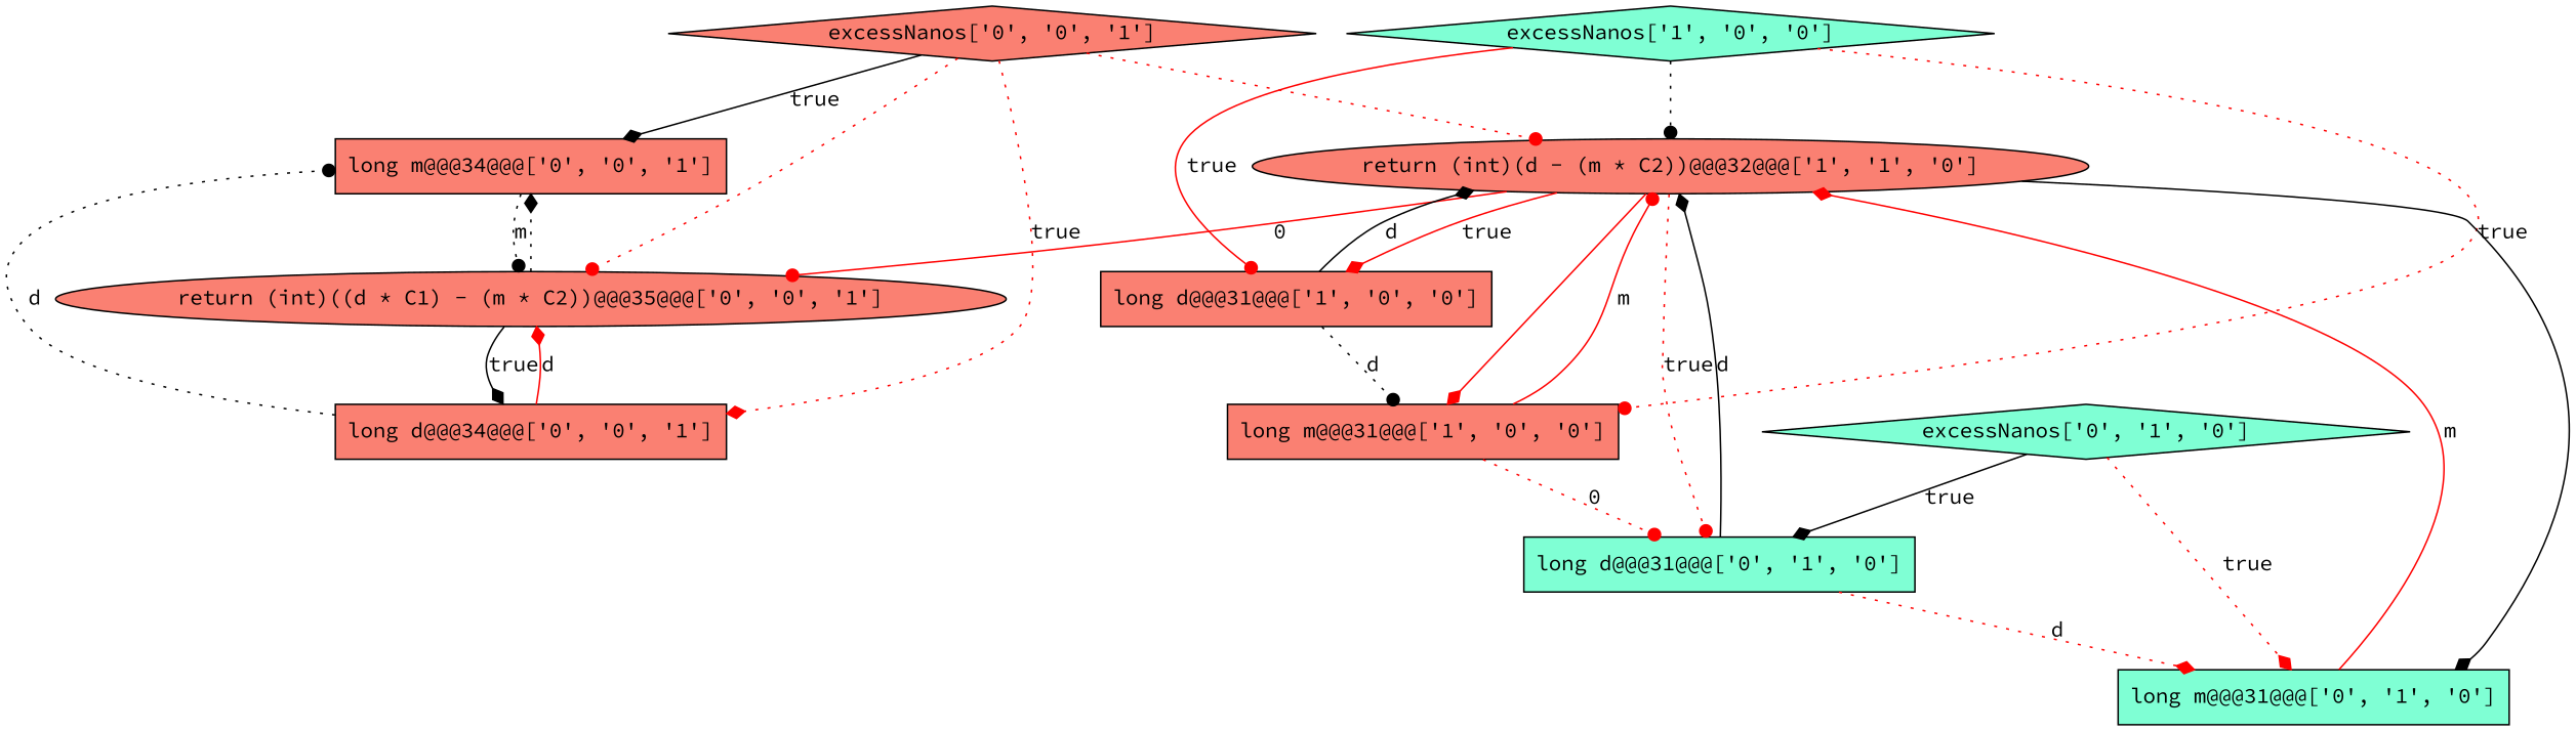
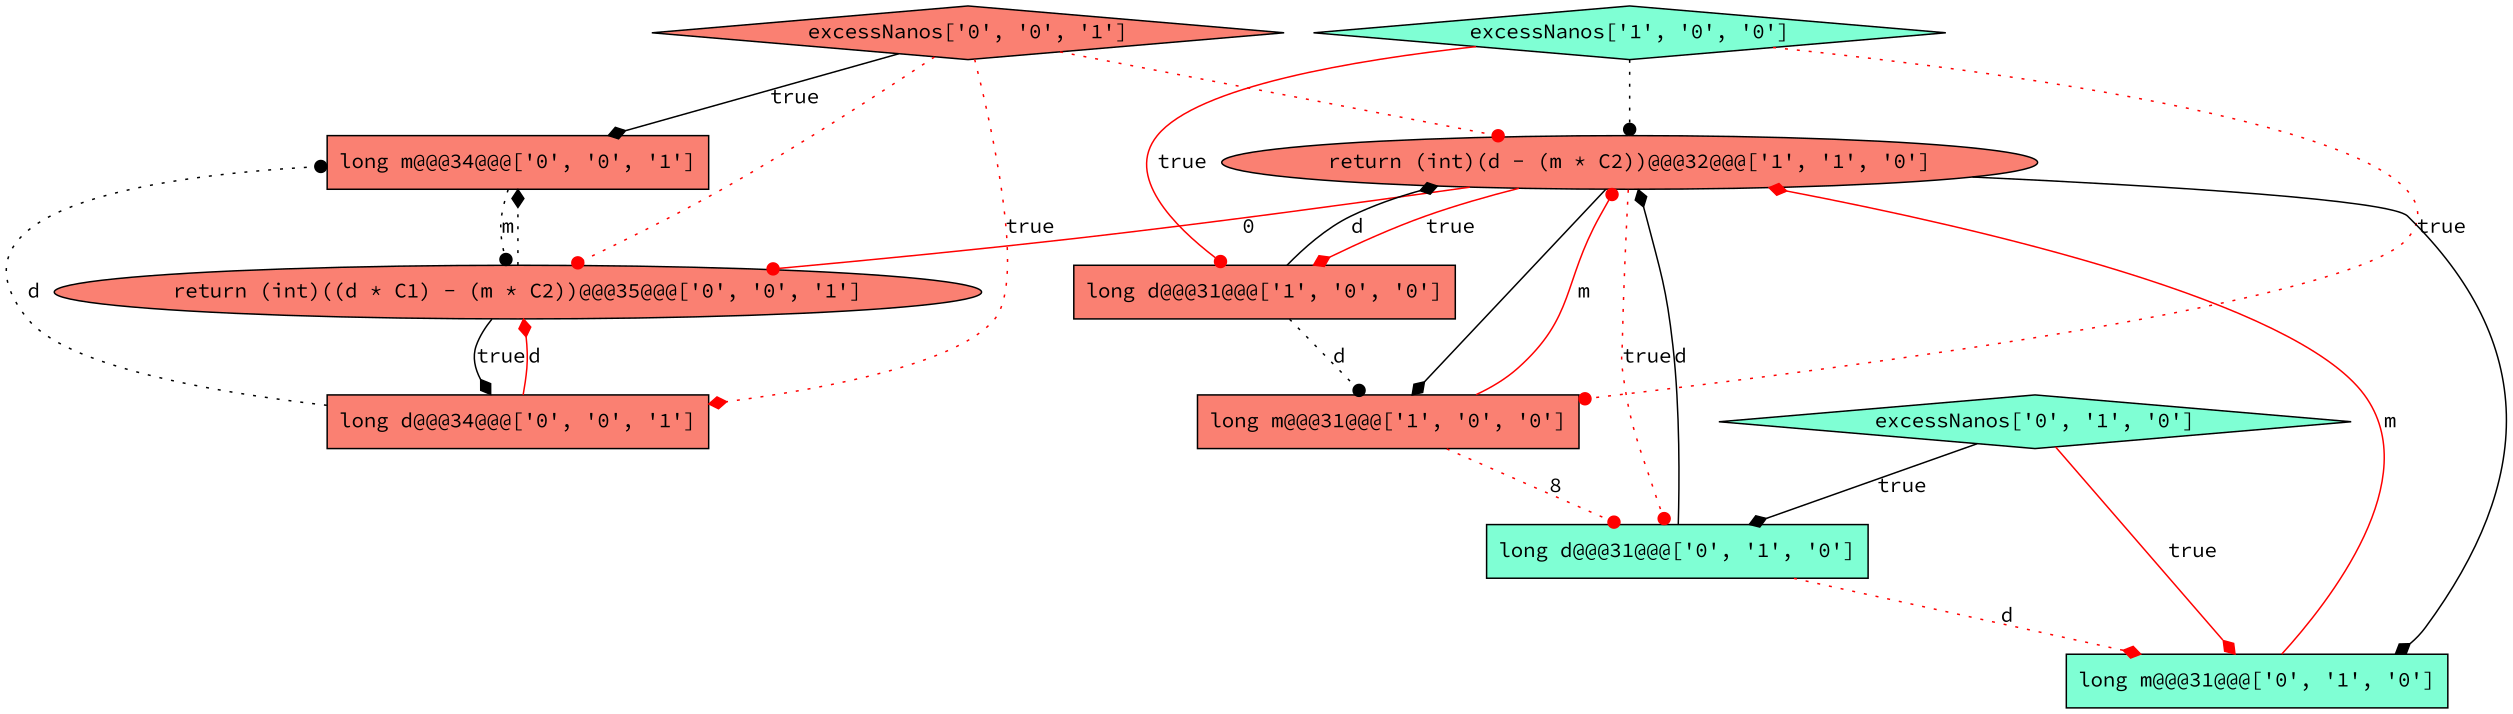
  digraph {
    fontname="Source Code Pro"
    node [fillcolor=salmon fontname="Source Code Pro" shape=box style=filled]
    edge [arrowhead=diamond color=red fontname="Source Code Pro" style=solid]
    n1 [label="long m@@@34@@@['0', '0', '1']"]
    n2 [label="return (int)((d * C1) - (m * C2))@@@35@@@['0', '0', '1']" shape=ellipse]
    n3 [label="long d@@@34@@@['0', '0', '1']"]
    n4 [fillcolor=aquamarine label="excessNanos['1', '0', '0']" shape=diamond]
    n5 [label="long m@@@31@@@['1', '0', '0']"]
    n6 [label="return (int)(d - (m * C2))@@@32@@@['1', '1', '0']" shape=ellipse]
    n7 [label="long d@@@31@@@['1', '0', '0']"]
    n8 [fillcolor=aquamarine label="long d@@@31@@@['0', '1', '0']"]
    n9 [fillcolor=aquamarine label="long m@@@31@@@['0', '1', '0']"]
    n10 [fillcolor=aquamarine label="excessNanos['0', '1', '0']" shape=diamond]
    n11 [label="excessNanos['0', '0', '1']" shape=diamond]
    n1 -> n2 [arrowhead=dot color=black label=m style=dotted]
    n2 -> n1 [color=black style=dotted]
    n2 -> n3 [color=black label=true]
    n3 -> n1 [arrowhead=dot color=black label=d style=dotted]
    n3 -> n2 [label=d]
    n4 -> n5 [arrowhead=dot label=true style=dotted]
    n4 -> n6 [arrowhead=dot color=black style=dotted]
    n4 -> n7 [arrowhead=dot label=true]
    n5 -> n6 [arrowhead=dot label=m]
-   n5 -> n8 [arrowhead=dot label=0 style=dotted]
+   n5 -> n8 [arrowhead=dot label=8 style=dotted]
    n6 -> n2 [arrowhead=dot label=0]
-   n6 -> n5
+   n6 -> n5 [color=black]
    n6 -> n7 [label=true]
    n6 -> n8 [arrowhead=dot label=true style=dotted]
    n6 -> n9 [color=black]
    n7 -> n5 [arrowhead=dot color=black label=d style=dotted]
    n7 -> n6 [color=black label=d]
    n8 -> n6 [color=black label=d]
    n8 -> n9 [label=d style=dotted]
    n9 -> n6 [label=m]
    n10 -> n8 [color=black label=true]
-   n10 -> n9 [label=true style=dotted]
+   n10 -> n9 [label=true]
    n11 -> n1 [color=black label=true]
    n11 -> n2 [arrowhead=dot style=dotted]
    n11 -> n3 [label=true style=dotted]
    n11 -> n6 [arrowhead=dot style=dotted]
  }
